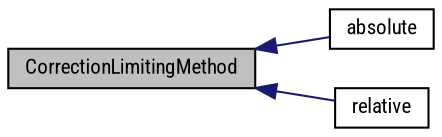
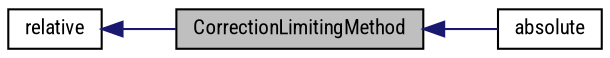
  digraph {
    fontname="Roboto Condensed"
    rankdir=LR
    node [color=black fontname="Roboto Condensed" fontsize=10 shape=record]
    edge [color=midnightblue dir=back fontname="Roboto Condensed" fontsize=10 labelfontname=Helvetica labelfontsize=10 style=solid]
    n1 [fillcolor=grey75 fontcolor=black height=0.2 label=CorrectionLimitingMethod style=filled width=0.4]
    n2 [height=0.2 label=absolute width=0.4]
    n3 [height=0.2 label=relative width=0.4]
    n1 -> n2
-   n1 -> n3
+   n3 -> n1
  }
